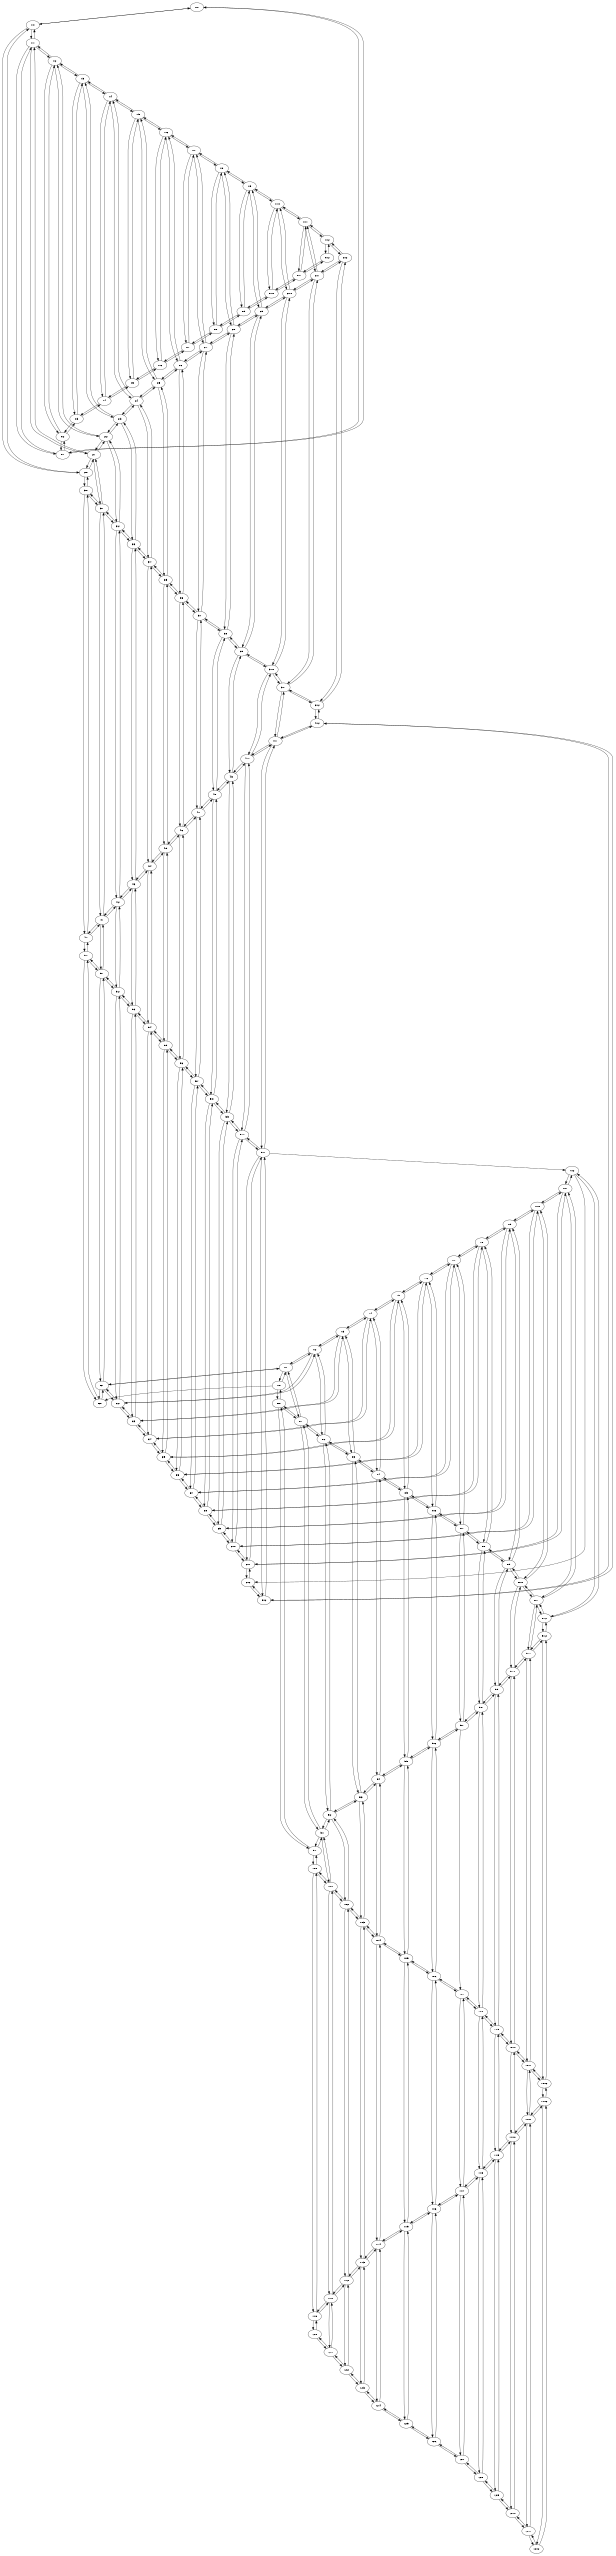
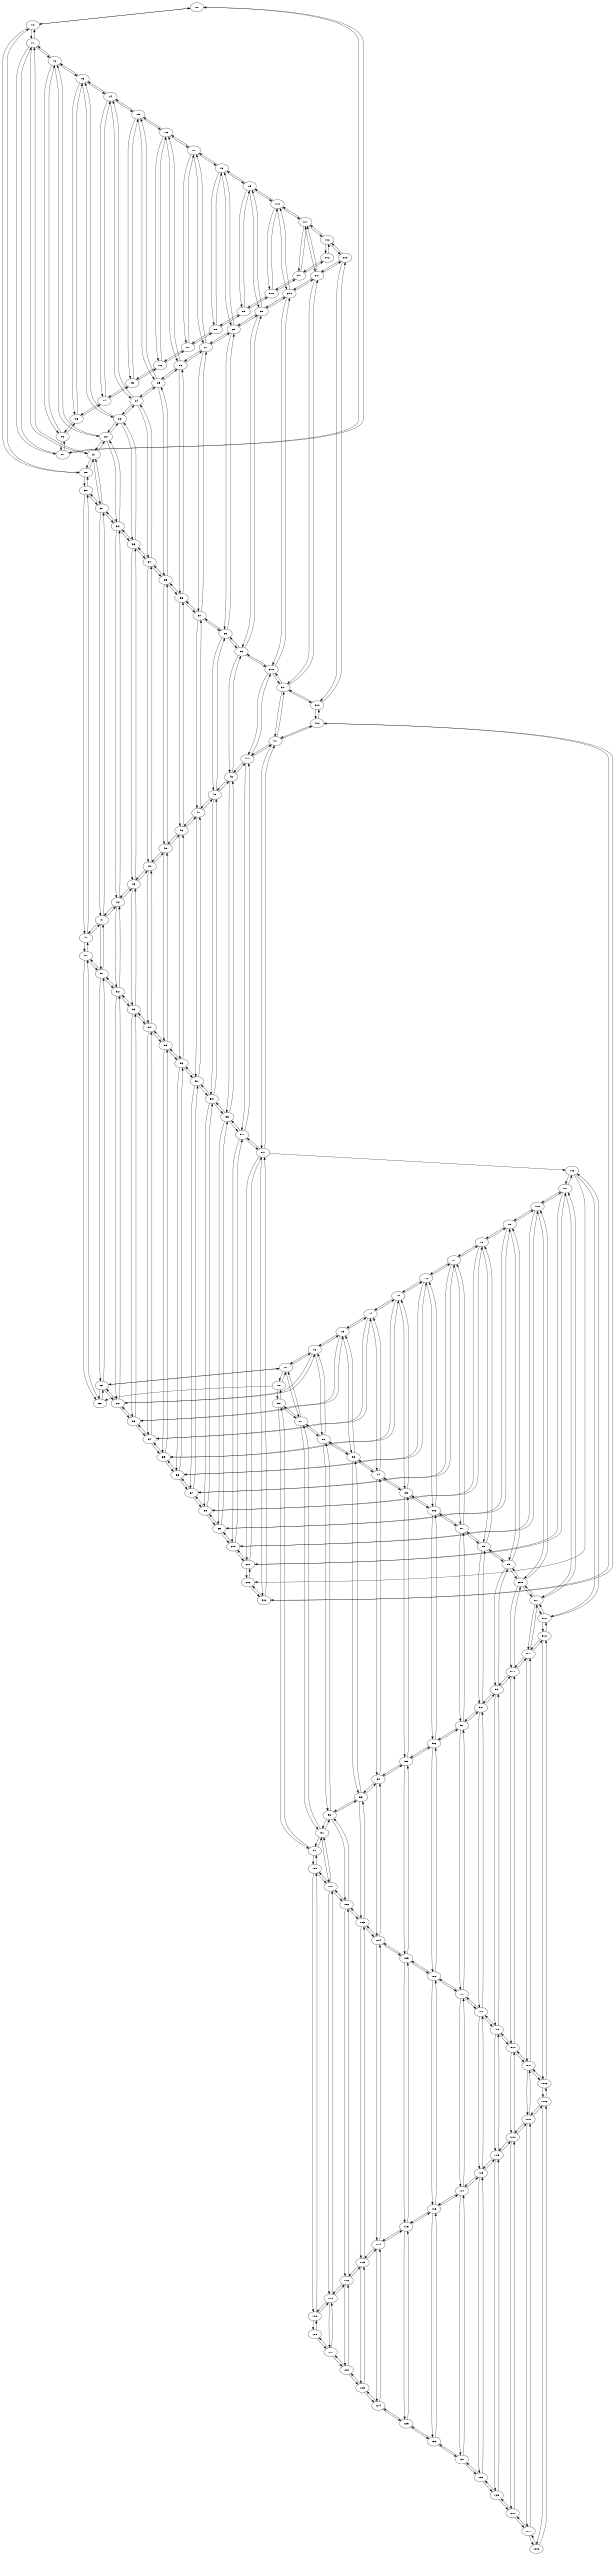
  digraph {
    node [fontsize=8]
    edge [fontsize=8]
    n1 [label="0-0"]
    n2 [label="1-0"]
    n3 [label="0-1"]
    n4 [label="2-0"]
    n5 [label="1-1"]
    n6 [label="0-2"]
    n7 [label="3-0"]
    n8 [label="2-1"]
    n9 [label="1-2"]
    n10 [label="4-0"]
    n11 [label="3-1"]
    n12 [label="2-2"]
    n13 [label="5-0"]
    n14 [label="4-1"]
    n15 [label="3-2"]
    n16 [label="6-0"]
    n17 [label="5-1"]
    n18 [label="4-2"]
    n19 [label="6-1"]
    n20 [label="5-2"]
    n21 [label="7-0"]
    n22 [label="8-0"]
    n23 [label="7-1"]
    n24 [label="6-2"]
    n25 [label="9-0"]
    n26 [label="8-1"]
    n27 [label="7-2"]
    n28 [label="10-0"]
    n29 [label="9-1"]
    n30 [label="8-2"]
    n31 [label="11-0"]
    n32 [label="10-1"]
    n33 [label="9-2"]
    n34 [label="12-0"]
    n35 [label="11-1"]
    n36 [label="10-2"]
    n37 [label="12-1"]
    n38 [label="11-2"]
    n39 [label="12-2"]
    n40 [label="0-3"]
    n41 [label="1-3"]
    n42 [label="2-3"]
    n43 [label="3-3"]
    n44 [label="4-3"]
    n45 [label="5-3"]
    n46 [label="6-3"]
    n47 [label="7-3"]
    n48 [label="8-3"]
    n49 [label="9-3"]
    n50 [label="10-3"]
    n51 [label="11-3"]
    n52 [label="12-3"]
    n53 [label="0-4"]
    n54 [label="1-4"]
    n55 [label="2-4"]
    n56 [label="3-4"]
    n57 [label="4-4"]
    n58 [label="5-4"]
    n59 [label="6-4"]
    n60 [label="7-4"]
    n61 [label="8-4"]
    n62 [label="9-4"]
    n63 [label="10-4"]
    n64 [label="11-4"]
    n65 [label="12-4"]
    n66 [label="0-5"]
    n67 [label="1-5"]
    n68 [label="2-5"]
    n69 [label="3-5"]
    n70 [label="4-5"]
    n71 [label="5-5"]
    n72 [label="6-5"]
    n73 [label="7-5"]
    n74 [label="8-5"]
    n75 [label="9-5"]
    n76 [label="10-5"]
    n77 [label="11-5"]
    n78 [label="12-5"]
    n79 [label="0-6"]
    n80 [label="1-6"]
    n81 [label="2-6"]
    n82 [label="3-6"]
    n83 [label="4-6"]
    n84 [label="5-6"]
    n85 [label="6-6"]
    n86 [label="7-6"]
    n87 [label="8-6"]
    n88 [label="9-6"]
    n89 [label="10-6"]
    n90 [label="11-6"]
    n91 [label="12-6"]
    n92 [label="0-7"]
    n93 [label="1-7"]
    n94 [label="2-7"]
    n95 [label="3-7"]
    n96 [label="4-7"]
    n97 [label="5-7"]
    n98 [label="6-7"]
    n99 [label="7-7"]
    n100 [label="8-7"]
    n101 [label="9-7"]
    n102 [label="10-7"]
    n103 [label="11-7"]
    n104 [label="12-7"]
    n105 [label="0-8"]
    n106 [label="1-8"]
    n107 [label="2-8"]
    n108 [label="3-8"]
    n109 [label="4-8"]
    n110 [label="5-8"]
    n111 [label="6-8"]
    n112 [label="7-8"]
    n113 [label="8-8"]
    n114 [label="9-8"]
    n115 [label="10-8"]
    n116 [label="11-8"]
    n117 [label="12-8"]
    n118 [label="0-9"]
    n119 [label="1-9"]
    n120 [label="2-9"]
    n121 [label="3-9"]
    n122 [label="4-9"]
    n123 [label="5-9"]
    n124 [label="6-9"]
    n125 [label="7-9"]
    n126 [label="8-9"]
    n127 [label="9-9"]
    n128 [label="10-9"]
    n129 [label="11-9"]
    n130 [label="12-9"]
    n131 [label="0-10"]
    n132 [label="1-10"]
    n133 [label="2-10"]
    n134 [label="3-10"]
    n135 [label="4-10"]
    n136 [label="5-10"]
    n137 [label="6-10"]
    n138 [label="7-10"]
    n139 [label="8-10"]
    n140 [label="9-10"]
    n141 [label="10-10"]
    n142 [label="11-10"]
    n143 [label="12-10"]
    n144 [label="0-11"]
    n145 [label="1-11"]
    n146 [label="2-11"]
    n147 [label="3-11"]
    n148 [label="4-11"]
    n149 [label="5-11"]
    n150 [label="6-71"]
    n151 [label="7-11"]
    n152 [label="8-11"]
    n153 [label="9-11"]
    n154 [label="10-11"]
    n155 [label="11-11"]
    n156 [label="12-11"]
    n157 [label="0-12"]
    n158 [label="1-12"]
    n159 [label="2-12"]
    n160 [label="3-12"]
    n161 [label="4-12"]
    n162 [label="5-12"]
    n163 [label="7-12"]
    n164 [label="6-12"]
    n165 [label="8-12"]
    n166 [label="9-12"]
    n167 [label="10-12"]
    n168 [label="11-12"]
    n169 [label="12-12"]
    n1 -> n2
    n1 -> n3
    n2 -> n1
    n2 -> n4
    n2 -> n5
    n3 -> n1
    n3 -> n5
    n3 -> n6
    n4 -> n2
    n4 -> n7
    n4 -> n8
    n5 -> n2
    n5 -> n3
    n5 -> n8
    n5 -> n9
    n6 -> n3
    n6 -> n9
    n6 -> n40
    n7 -> n4
    n7 -> n10
    n7 -> n11
    n8 -> n4
    n8 -> n5
    n8 -> n11
    n8 -> n12
    n9 -> n5
    n9 -> n6
    n9 -> n12
    n9 -> n41
    n10 -> n7
    n10 -> n13
    n10 -> n14
    n11 -> n7
    n11 -> n8
    n11 -> n14
    n11 -> n15
    n12 -> n8
    n12 -> n9
    n12 -> n15
    n12 -> n42
    n13 -> n10
    n13 -> n16
    n13 -> n17
    n14 -> n10
    n14 -> n11
    n14 -> n17
    n14 -> n18
    n15 -> n11
    n15 -> n12
    n15 -> n18
    n15 -> n43
    n16 -> n13
    n16 -> n19
    n17 -> n13
    n17 -> n14
    n17 -> n19
    n17 -> n20
    n18 -> n14
    n18 -> n15
    n18 -> n20
    n18 -> n44
    n19 -> n16
    n19 -> n17
    n19 -> n23
    n19 -> n24
    n20 -> n17
    n20 -> n18
    n20 -> n24
    n20 -> n45
    n21 -> n16
    n21 -> n22
    n21 -> n23
    n22 -> n21
    n22 -> n25
    n22 -> n26
    n23 -> n19
    n23 -> n21
    n23 -> n26
    n23 -> n27
    n24 -> n19
    n24 -> n20
    n24 -> n27
    n24 -> n46
    n25 -> n22
    n25 -> n28
    n25 -> n29
    n26 -> n22
    n26 -> n23
    n26 -> n29
    n26 -> n30
    n27 -> n23
    n27 -> n24
    n27 -> n30
    n27 -> n47
    n28 -> n25
    n28 -> n31
    n28 -> n32
    n29 -> n25
    n29 -> n26
    n29 -> n32
    n29 -> n33
    n30 -> n26
    n30 -> n27
    n30 -> n33
    n30 -> n48
    n31 -> n28
    n31 -> n34
    n31 -> n35
    n32 -> n28
    n32 -> n29
    n32 -> n35
    n32 -> n36
    n33 -> n29
    n33 -> n30
    n33 -> n36
    n33 -> n49
    n34 -> n31
    n34 -> n37
    n35 -> n31
    n35 -> n32
    n35 -> n37
    n35 -> n38
    n36 -> n32
    n36 -> n33
    n36 -> n38
    n36 -> n50
    n37 -> n34
    n37 -> n35
    n37 -> n39
    n38 -> n35
    n38 -> n36
    n38 -> n39
    n38 -> n51
    n39 -> n37
    n39 -> n38
    n39 -> n52
    n40 -> n6
    n40 -> n41
    n40 -> n53
    n41 -> n9
    n41 -> n40
    n41 -> n42
    n41 -> n54
    n42 -> n12
    n42 -> n41
    n42 -> n43
    n42 -> n55
    n43 -> n15
    n43 -> n42
    n43 -> n44
    n43 -> n56
    n44 -> n18
    n44 -> n43
    n44 -> n45
    n44 -> n57
    n45 -> n20
    n45 -> n44
    n45 -> n46
    n45 -> n58
    n46 -> n24
    n46 -> n45
    n46 -> n47
    n46 -> n59
    n47 -> n27
    n47 -> n46
    n47 -> n48
    n47 -> n60
    n48 -> n30
    n48 -> n47
    n48 -> n49
    n48 -> n61
    n49 -> n33
    n49 -> n48
    n49 -> n50
    n49 -> n62
    n50 -> n36
    n50 -> n49
    n50 -> n51
    n50 -> n63
    n51 -> n38
    n51 -> n50
    n51 -> n52
    n51 -> n64
    n52 -> n39
    n52 -> n51
    n52 -> n65
    n53 -> n40
    n53 -> n54
    n53 -> n66
    n54 -> n41
    n54 -> n53
    n54 -> n55
    n54 -> n67
    n55 -> n42
    n55 -> n54
    n55 -> n56
    n55 -> n68
    n56 -> n43
    n56 -> n55
    n56 -> n57
    n56 -> n69
    n57 -> n44
    n57 -> n56
    n57 -> n58
    n57 -> n70
    n58 -> n45
    n58 -> n57
    n58 -> n59
    n58 -> n71
    n59 -> n46
    n59 -> n58
    n59 -> n60
    n59 -> n72
    n60 -> n47
    n60 -> n59
    n60 -> n61
    n60 -> n73
    n61 -> n48
    n61 -> n60
    n61 -> n62
    n61 -> n74
    n62 -> n49
    n62 -> n61
    n62 -> n63
    n62 -> n75
    n63 -> n50
    n63 -> n62
    n63 -> n64
    n63 -> n76
    n64 -> n51
    n64 -> n63
    n64 -> n65
    n64 -> n77
    n65 -> n52
    n65 -> n64
    n65 -> n78
    n66 -> n53
    n66 -> n67
    n66 -> n79
    n67 -> n54
    n67 -> n66
    n67 -> n68
    n67 -> n80
    n68 -> n55
    n68 -> n67
    n68 -> n69
    n68 -> n81
    n69 -> n56
    n69 -> n68
    n69 -> n70
    n69 -> n82
    n70 -> n57
    n70 -> n69
    n70 -> n71
    n70 -> n83
    n71 -> n58
    n71 -> n70
    n71 -> n72
    n71 -> n84
    n72 -> n59
    n72 -> n71
    n72 -> n73
    n72 -> n85
    n73 -> n60
    n73 -> n72
    n73 -> n74
    n73 -> n86
    n74 -> n61
    n74 -> n73
    n74 -> n75
    n74 -> n87
    n75 -> n62
    n75 -> n74
    n75 -> n76
    n75 -> n88
    n76 -> n63
    n76 -> n75
    n76 -> n77
    n76 -> n89
    n77 -> n64
    n77 -> n76
    n77 -> n78
    n77 -> n90
    n78 -> n65
    n78 -> n77
    n78 -> n91
    n79 -> n66
    n79 -> n80
    n79 -> n92
    n80 -> n67
    n80 -> n79
    n80 -> n81
    n80 -> n93
    n81 -> n68
    n81 -> n80
    n81 -> n82
    n81 -> n94
    n82 -> n69
    n82 -> n81
    n82 -> n83
    n82 -> n95
    n83 -> n70
    n83 -> n82
    n83 -> n84
    n83 -> n96
    n84 -> n71
    n84 -> n83
    n84 -> n85
    n84 -> n97
    n85 -> n72
    n85 -> n84
    n85 -> n86
    n85 -> n98
    n86 -> n73
    n86 -> n85
    n86 -> n87
    n86 -> n99
    n87 -> n74
    n87 -> n86
    n87 -> n88
    n87 -> n100
    n88 -> n75
    n88 -> n87
    n88 -> n89
    n88 -> n101
    n89 -> n76
    n89 -> n88
    n89 -> n90
    n89 -> n102
    n90 -> n77
    n90 -> n89
    n90 -> n91
    n90 -> n103
    n91 -> n78
    n91 -> n90
    n91 -> n104
    n92 -> n79
    n92 -> n93
    n92 -> n105
    n93 -> n80
    n93 -> n92
    n93 -> n94
    n93 -> n106
    n94 -> n81
    n94 -> n93
    n94 -> n95
    n94 -> n107
    n95 -> n82
    n95 -> n94
    n95 -> n96
    n95 -> n108
    n96 -> n83
    n96 -> n95
    n96 -> n97
    n96 -> n109
    n97 -> n84
    n97 -> n96
    n97 -> n98
    n97 -> n110
    n98 -> n85
    n98 -> n97
    n98 -> n99
    n98 -> n111
    n99 -> n86
    n99 -> n98
    n99 -> n100
    n99 -> n112
    n100 -> n87
    n100 -> n99
    n100 -> n101
    n100 -> n113
    n101 -> n88
    n101 -> n100
    n101 -> n102
    n101 -> n114
    n102 -> n89
+   n102 -> n101
    n102 -> n103
    n102 -> n115
    n103 -> n90
    n103 -> n102
    n103 -> n104
    n103 -> n116
    n104 -> n91
    n104 -> n103
    n104 -> n117
    n105 -> n92
    n105 -> n106
    n105 -> n118
    n106 -> n93
    n106 -> n105
    n106 -> n107
    n106 -> n119
    n107 -> n94
    n107 -> n106
    n107 -> n108
    n107 -> n120
    n108 -> n95
    n108 -> n107
    n108 -> n109
    n108 -> n121
    n109 -> n96
    n109 -> n108
    n109 -> n110
    n109 -> n122
    n110 -> n97
    n110 -> n109
    n110 -> n111
    n110 -> n123
    n111 -> n98
    n111 -> n110
    n111 -> n112
    n111 -> n124
    n112 -> n99
    n112 -> n111
    n112 -> n113
    n112 -> n125
    n113 -> n100
    n113 -> n112
    n113 -> n114
    n113 -> n126
    n114 -> n101
    n114 -> n113
    n114 -> n115
    n114 -> n127
    n115 -> n102
    n115 -> n114
    n115 -> n116
    n115 -> n128
    n116 -> n103
    n116 -> n115
    n116 -> n117
    n116 -> n129
    n117 -> n104
    n117 -> n116
    n117 -> n130
    n118 -> n105
    n118 -> n119
    n118 -> n131
    n119 -> n106
    n119 -> n118
    n119 -> n120
    n119 -> n132
    n120 -> n107
    n120 -> n119
    n120 -> n121
    n120 -> n133
    n121 -> n108
    n121 -> n120
    n121 -> n122
    n121 -> n134
    n122 -> n109
    n122 -> n121
    n122 -> n123
    n122 -> n135
    n123 -> n110
    n123 -> n122
    n123 -> n124
    n123 -> n136
    n124 -> n111
    n124 -> n123
    n124 -> n125
    n124 -> n137
    n125 -> n112
    n125 -> n124
    n125 -> n126
    n125 -> n138
    n126 -> n113
    n126 -> n125
    n126 -> n127
    n126 -> n139
    n127 -> n114
    n127 -> n126
    n127 -> n128
    n127 -> n140
    n128 -> n115
    n128 -> n127
    n128 -> n129
    n128 -> n141
    n129 -> n116
    n129 -> n128
    n129 -> n130
    n129 -> n142
    n130 -> n117
    n130 -> n129
    n130 -> n143
    n131 -> n118
    n131 -> n132
    n131 -> n144
    n132 -> n119
    n132 -> n131
    n132 -> n133
    n132 -> n145
    n133 -> n120
    n133 -> n132
    n133 -> n134
    n133 -> n146
    n134 -> n121
    n134 -> n133
    n134 -> n135
    n134 -> n147
    n135 -> n122
    n135 -> n134
    n135 -> n136
    n135 -> n148
    n136 -> n123
    n136 -> n135
    n136 -> n137
    n136 -> n149
    n137 -> n124
    n137 -> n136
    n137 -> n138
    n137 -> n150
    n138 -> n125
    n138 -> n137
    n138 -> n139
    n138 -> n151
    n139 -> n126
    n139 -> n138
    n139 -> n140
    n139 -> n152
    n140 -> n127
    n140 -> n139
    n140 -> n141
    n140 -> n153
    n141 -> n128
    n141 -> n140
    n141 -> n142
    n141 -> n154
    n142 -> n129
    n142 -> n141
    n142 -> n143
    n142 -> n155
    n143 -> n130
    n143 -> n142
    n143 -> n156
    n144 -> n131
    n144 -> n145
    n144 -> n157
    n145 -> n132
    n145 -> n144
    n145 -> n146
    n145 -> n158
    n146 -> n133
    n146 -> n145
    n146 -> n147
    n146 -> n159
    n147 -> n134
    n147 -> n146
    n147 -> n148
    n147 -> n160
    n148 -> n135
    n148 -> n147
    n148 -> n149
    n148 -> n161
    n149 -> n136
    n149 -> n148
    n149 -> n150
    n149 -> n162
    n149 -> n163
    n150 -> n137
    n150 -> n149
    n150 -> n151
    n150 -> n164
    n151 -> n138
    n151 -> n150
    n151 -> n152
    n151 -> n163
    n152 -> n139
    n152 -> n151
    n152 -> n153
    n152 -> n165
    n153 -> n140
    n153 -> n152
    n153 -> n154
    n153 -> n166
    n154 -> n141
    n154 -> n153
    n154 -> n155
    n154 -> n167
    n155 -> n142
    n155 -> n154
    n155 -> n156
    n155 -> n168
    n156 -> n143
    n156 -> n155
    n156 -> n169
    n157 -> n144
    n157 -> n158
    n158 -> n145
    n158 -> n157
    n158 -> n159
    n159 -> n146
    n159 -> n158
    n159 -> n160
    n160 -> n147
    n160 -> n159
    n160 -> n161
    n161 -> n148
    n161 -> n160
    n161 -> n162
    n162 -> n149
    n162 -> n161
    n162 -> n164
    n163 -> n151
    n163 -> n164
    n163 -> n165
    n164 -> n150
    n164 -> n162
    n165 -> n152
    n165 -> n163
    n165 -> n166
    n166 -> n153
    n166 -> n165
    n166 -> n167
    n167 -> n154
    n167 -> n166
    n167 -> n168
    n168 -> n155
    n168 -> n167
    n168 -> n169
    n169 -> n156
    n169 -> n168
  }
